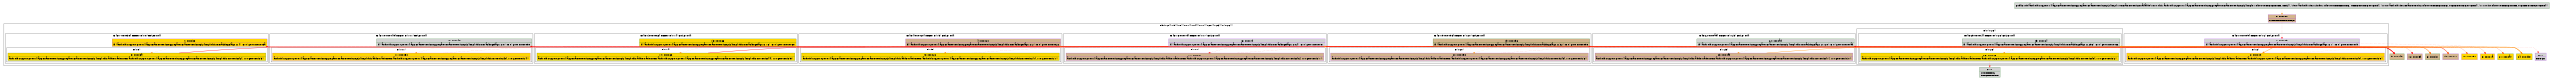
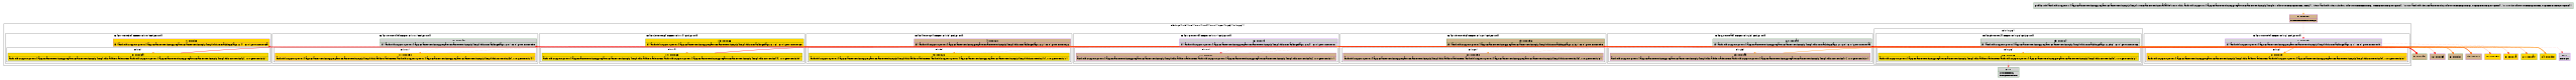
  digraph {
    node [color=purple fillcolor=gold shape=record style=filled]
    edge [color=darkorange style=dotted]
    n1 [label="{2\:\ 0x000b|android.support.p000v4.app.FrameMetricsAggregator.FrameMetricsApi24Impl.this.addDurationItem(android.support.p000v4.app.FrameMetricsAggregator.FrameMetricsApi24Impl.this.mMetrics[0], r10.getMetric(8))\l}"]
    n2 [fillcolor=lightgrey label="{1\:\ 0x0009|if ((android.support.p000v4.app.FrameMetricsAggregator.FrameMetricsApi24Impl.this.mTrackingFlags & 1) != 0) goto L_0x000b\l}"]
    n3 [color=darkgreen label="{5\:\ 0x0022|android.support.p000v4.app.FrameMetricsAggregator.FrameMetricsApi24Impl.this.addDurationItem(android.support.p000v4.app.FrameMetricsAggregator.FrameMetricsApi24Impl.this.mMetrics[1], r10.getMetric(1))\l}"]
    n4 [fillcolor=tan label="{4\:\ 0x0020|if ((android.support.p000v4.app.FrameMetricsAggregator.FrameMetricsApi24Impl.this.mTrackingFlags & 2) != 0) goto L_0x0022\l}"]
    n5 [color=darkgreen label="{8\:\ 0x003a|android.support.p000v4.app.FrameMetricsAggregator.FrameMetricsApi24Impl.this.addDurationItem(android.support.p000v4.app.FrameMetricsAggregator.FrameMetricsApi24Impl.this.mMetrics[2], r10.getMetric(3))\l}"]
    n6 [label="{7\:\ 0x0038|if ((android.support.p000v4.app.FrameMetricsAggregator.FrameMetricsApi24Impl.this.mTrackingFlags & 4) != 0) goto L_0x003a\l}"]
    n7 [label="{11\:\ 0x0050|android.support.p000v4.app.FrameMetricsAggregator.FrameMetricsApi24Impl.this.addDurationItem(android.support.p000v4.app.FrameMetricsAggregator.FrameMetricsApi24Impl.this.mMetrics[3], r10.getMetric(4))\l}"]
    n8 [color=darkgreen fillcolor=lightgrey label="{10\:\ 0x004e|if ((android.support.p000v4.app.FrameMetricsAggregator.FrameMetricsApi24Impl.this.mTrackingFlags & 8) != 0) goto L_0x0050\l}"]
    n9 [color=darkgreen label="{14\:\ 0x0068|android.support.p000v4.app.FrameMetricsAggregator.FrameMetricsApi24Impl.this.addDurationItem(android.support.p000v4.app.FrameMetricsAggregator.FrameMetricsApi24Impl.this.mMetrics[4], r10.getMetric(5))\l}"]
    n10 [color=darkgreen label="{13\:\ 0x0066|if ((android.support.p000v4.app.FrameMetricsAggregator.FrameMetricsApi24Impl.this.mTrackingFlags & 16) != 0) goto L_0x0068\l}"]
    n11 [fillcolor=tan label="{17\:\ 0x0081|android.support.p000v4.app.FrameMetricsAggregator.FrameMetricsApi24Impl.this.addDurationItem(android.support.p000v4.app.FrameMetricsAggregator.FrameMetricsApi24Impl.this.mMetrics[6], r10.getMetric(7))\l}"]
    n12 [fillcolor=lightgrey label="{16\:\ 0x007f|if ((android.support.p000v4.app.FrameMetricsAggregator.FrameMetricsApi24Impl.this.mTrackingFlags & 64) != 0) goto L_0x0081\l}"]
    n13 [fillcolor=tan label="{20\:\ 0x0098|android.support.p000v4.app.FrameMetricsAggregator.FrameMetricsApi24Impl.this.addDurationItem(android.support.p000v4.app.FrameMetricsAggregator.FrameMetricsApi24Impl.this.mMetrics[5], r10.getMetric(6))\l}"]
    n14 [color=darkgreen fillcolor=tan label="{19\:\ 0x0096|if ((android.support.p000v4.app.FrameMetricsAggregator.FrameMetricsApi24Impl.this.mTrackingFlags & 32) != 0) goto L_0x0098\l}"]
    n15 [fillcolor=tan label="{23\:\ 0x00af|android.support.p000v4.app.FrameMetricsAggregator.FrameMetricsApi24Impl.this.addDurationItem(android.support.p000v4.app.FrameMetricsAggregator.FrameMetricsApi24Impl.this.mMetrics[7], r10.getMetric(0))\l}"]
    n16 [color=darkgreen fillcolor=lightgrey label="{22\:\ 0x00ad|if ((android.support.p000v4.app.FrameMetricsAggregator.FrameMetricsApi24Impl.this.mTrackingFlags & 128) != 0) goto L_0x00af\l}"]
    n17 [color=darkgreen label="{26\:\ 0x00c6|android.support.p000v4.app.FrameMetricsAggregator.FrameMetricsApi24Impl.this.addDurationItem(android.support.p000v4.app.FrameMetricsAggregator.FrameMetricsApi24Impl.this.mMetrics[8], r10.getMetric(2))\l}"]
    n18 [color=darkgreen fillcolor=lightgrey label="{25\:\ 0x00c4|if ((android.support.p000v4.app.FrameMetricsAggregator.FrameMetricsApi24Impl.this.mTrackingFlags & 256) != 0) goto L_0x00c6\l}"]
    n19 [label="{3\:\ 0x001a}"]
    n20 [color=darkgreen fillcolor=tan label="{6\:\ 0x0031}"]
    n21 [color=darkgreen fillcolor=tan label="{9\:\ 0x0049}"]
    n22 [fillcolor=tan label="{12\:\ 0x005f}"]
    n23 [fillcolor=tan label="{15\:\ 0x0077}"]
    n24 [label="{18\:\ 0x0090}"]
    n25 [color=darkgreen label="{21\:\ 0x00a7}"]
    n26 [color=darkgreen label="{24\:\ 0x00be}"]
    n27 [color=darkgreen fillcolor=lightgrey label="{27\:\ ?|SYNTHETIC\lORIG_RETURN\l}"]
    n28 [fillcolor=lightgrey label="{28\:\ ?|BLOCK\l}"]
    n29 [fillcolor=tan label="{0\:\ 0x0000|MTH_ENTER_BLOCK\l}"]
    n30 [color=darkgreen fillcolor=lightgrey label="{public void android.support.v4.app.FrameMetricsAggregator.FrameMetricsApi24Impl.1.onFrameMetricsAvailable((r8v0 'this' android.support.v4.app.FrameMetricsAggregator$FrameMetricsApi24Impl$1 A[IMMUTABLE_TYPE, THIS]), (r9v0 android.view.Window A[IMMUTABLE_TYPE, METHOD_ARGUMENT]), (r10v0 android.view.FrameMetrics A[IMMUTABLE_TYPE, METHOD_ARGUMENT]), (r11v0 int A[IMMUTABLE_TYPE, METHOD_ARGUMENT])) }"]
    subgraph cluster_1 {
      label="R(9:(1:2)|(1:5)|(1:8)|(1:11)|(1:14)|(1:17)|(1:20)|(1:23)|(1:(1:26)))"
      subgraph cluster_2 {
        label="IF [B:1:0x0009] THEN: R(1:2) ELSE: null"
        n2
        subgraph cluster_3 {
          label="R(1:2)"
          n1
        }
      }
      subgraph cluster_4 {
        label="IF [B:4:0x0020] THEN: R(1:5) ELSE: null"
        n4
        subgraph cluster_5 {
          label="R(1:5)"
          n3
        }
      }
      subgraph cluster_6 {
        label="IF [B:7:0x0038] THEN: R(1:8) ELSE: null"
        n6
        subgraph cluster_7 {
          label="R(1:8)"
          n5
        }
      }
      subgraph cluster_8 {
        label="IF [B:10:0x004e] THEN: R(1:11) ELSE: null"
        n8
        subgraph cluster_9 {
          label="R(1:11)"
          n7
        }
      }
      subgraph cluster_10 {
        label="IF [B:13:0x0066] THEN: R(1:14) ELSE: null"
        n10
        subgraph cluster_11 {
          label="R(1:14)"
          n9
        }
      }
      subgraph cluster_12 {
        label="IF [B:16:0x007f] THEN: R(1:17) ELSE: null"
        n12
        subgraph cluster_13 {
          label="R(1:17)"
          n11
        }
      }
      subgraph cluster_14 {
        label="IF [B:19:0x0096] THEN: R(1:20) ELSE: null"
        n14
        subgraph cluster_15 {
          label="R(1:20)"
          n13
        }
      }
      subgraph cluster_16 {
        label="IF [B:22:0x00ad] THEN: R(1:23) ELSE: null"
        n16
        subgraph cluster_17 {
          label="R(1:23)"
          n15
        }
      }
      subgraph cluster_18 {
        label="R(1:(1:26))"
        subgraph cluster_19 {
          label="IF [B:25:0x00c4] THEN: R(1:26) ELSE: null"
          n18
          subgraph cluster_20 {
            label="R(1:26)"
            n17
          }
        }
      }
    }
    n1 -> n19
    n2 -> n1 [style=bold]
    n2 -> n19 [color=red]
    n3 -> n20 [color=red]
    n4 -> n3
    n4 -> n20 [style=bold]
    n5 -> n21 [color=red style=bold]
    n6 -> n5
    n6 -> n21 [color=red style=bold]
    n7 -> n22 [color=red]
    n8 -> n7
    n8 -> n22 [color=red]
    n9 -> n23 [color=red style=bold]
    n10 -> n9
-   n10 -> n23
+   n10 -> n23 [style=bold]
    n11 -> n24 [color=red]
    n12 -> n11 [color=red]
    n12 -> n24
    n13 -> n25 [color=red]
    n14 -> n13
    n14 -> n25
    n15 -> n26 [style=bold]
    n16 -> n15
    n16 -> n26
    n17 -> n27 [color=red]
    n18 -> n17
    n18 -> n28 [color=red]
    n19 -> n4
    n20 -> n6 [color=red]
    n21 -> n8 [color=red style=bold]
    n22 -> n10
    n23 -> n12
    n24 -> n14 [color=red]
    n25 -> n16 [color=red]
    n26 -> n18 [style=bold]
    n29 -> n2 [color=red]
    n30 -> n29
  }
